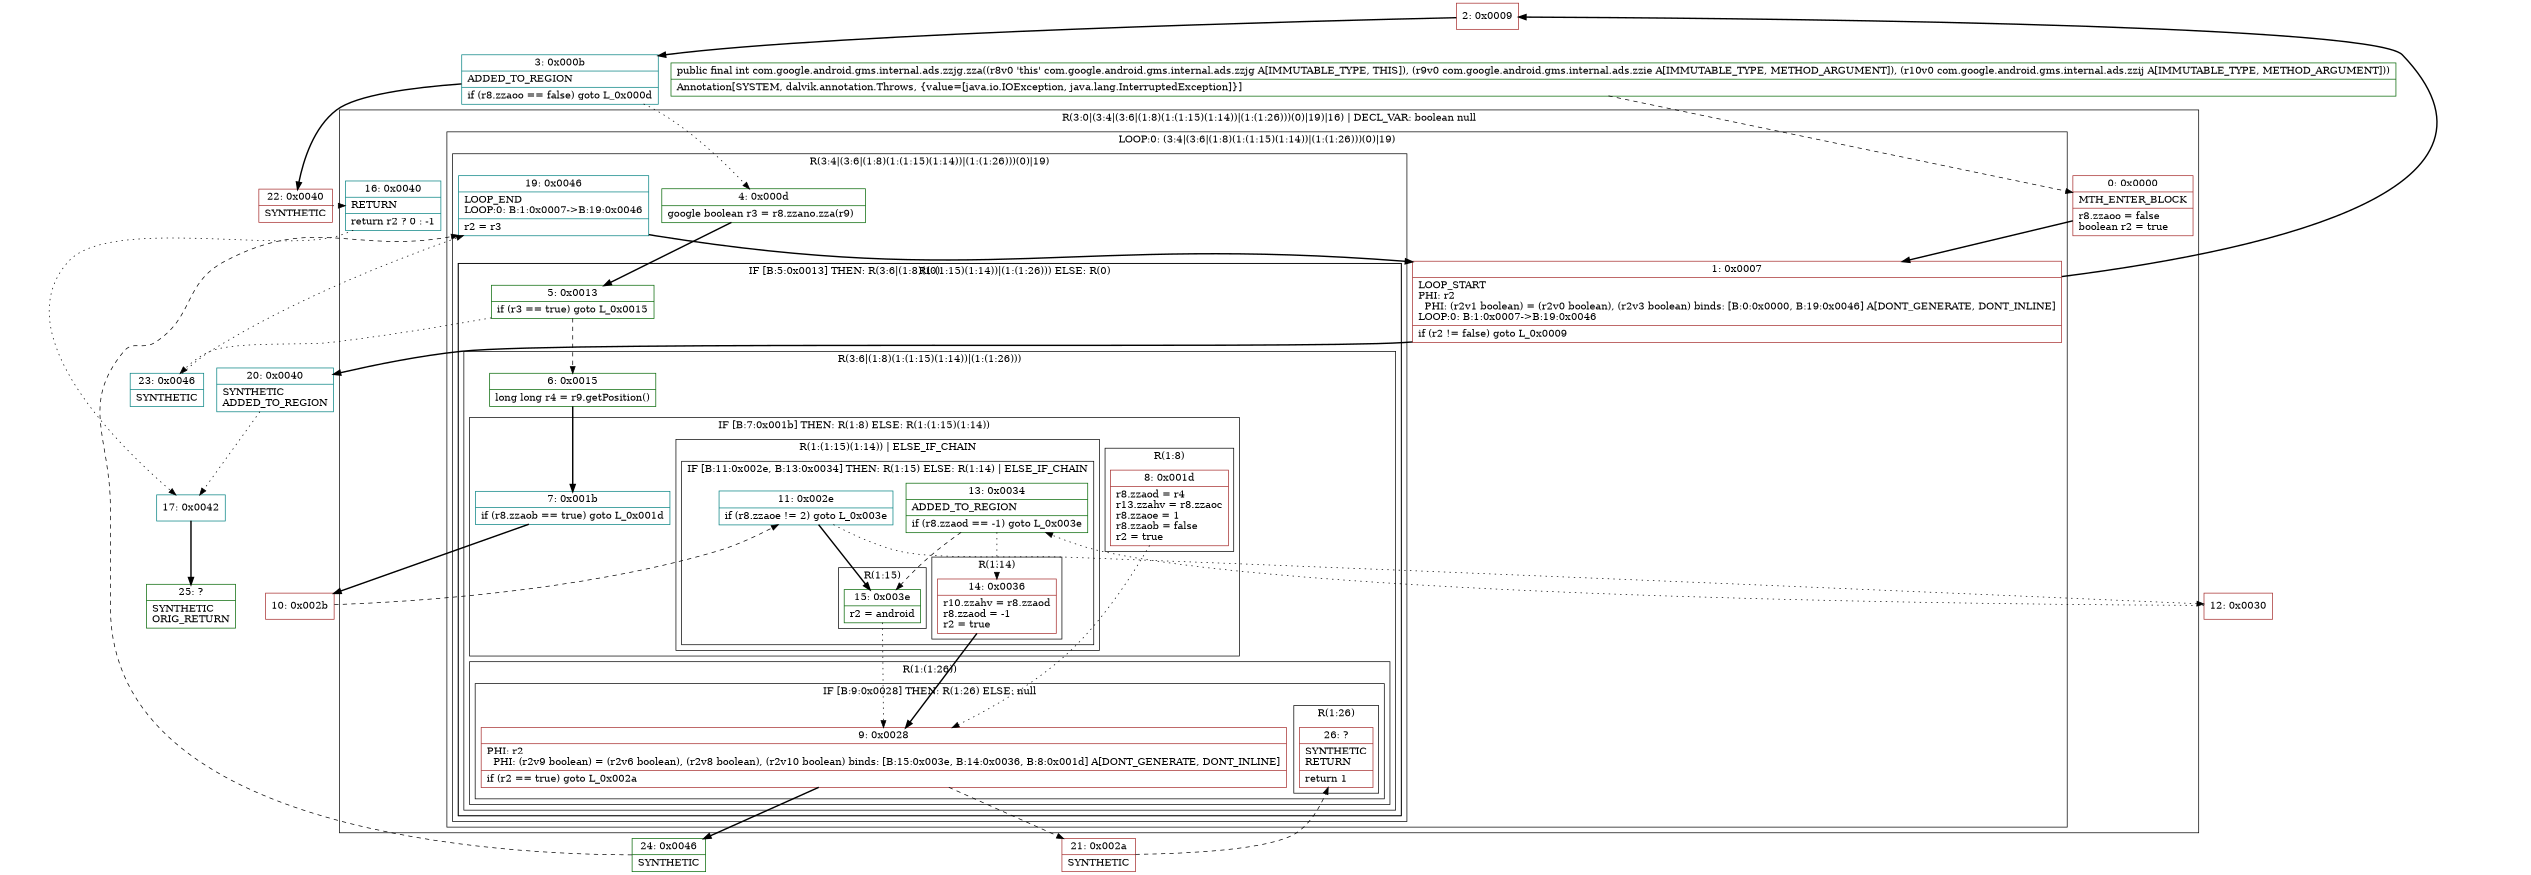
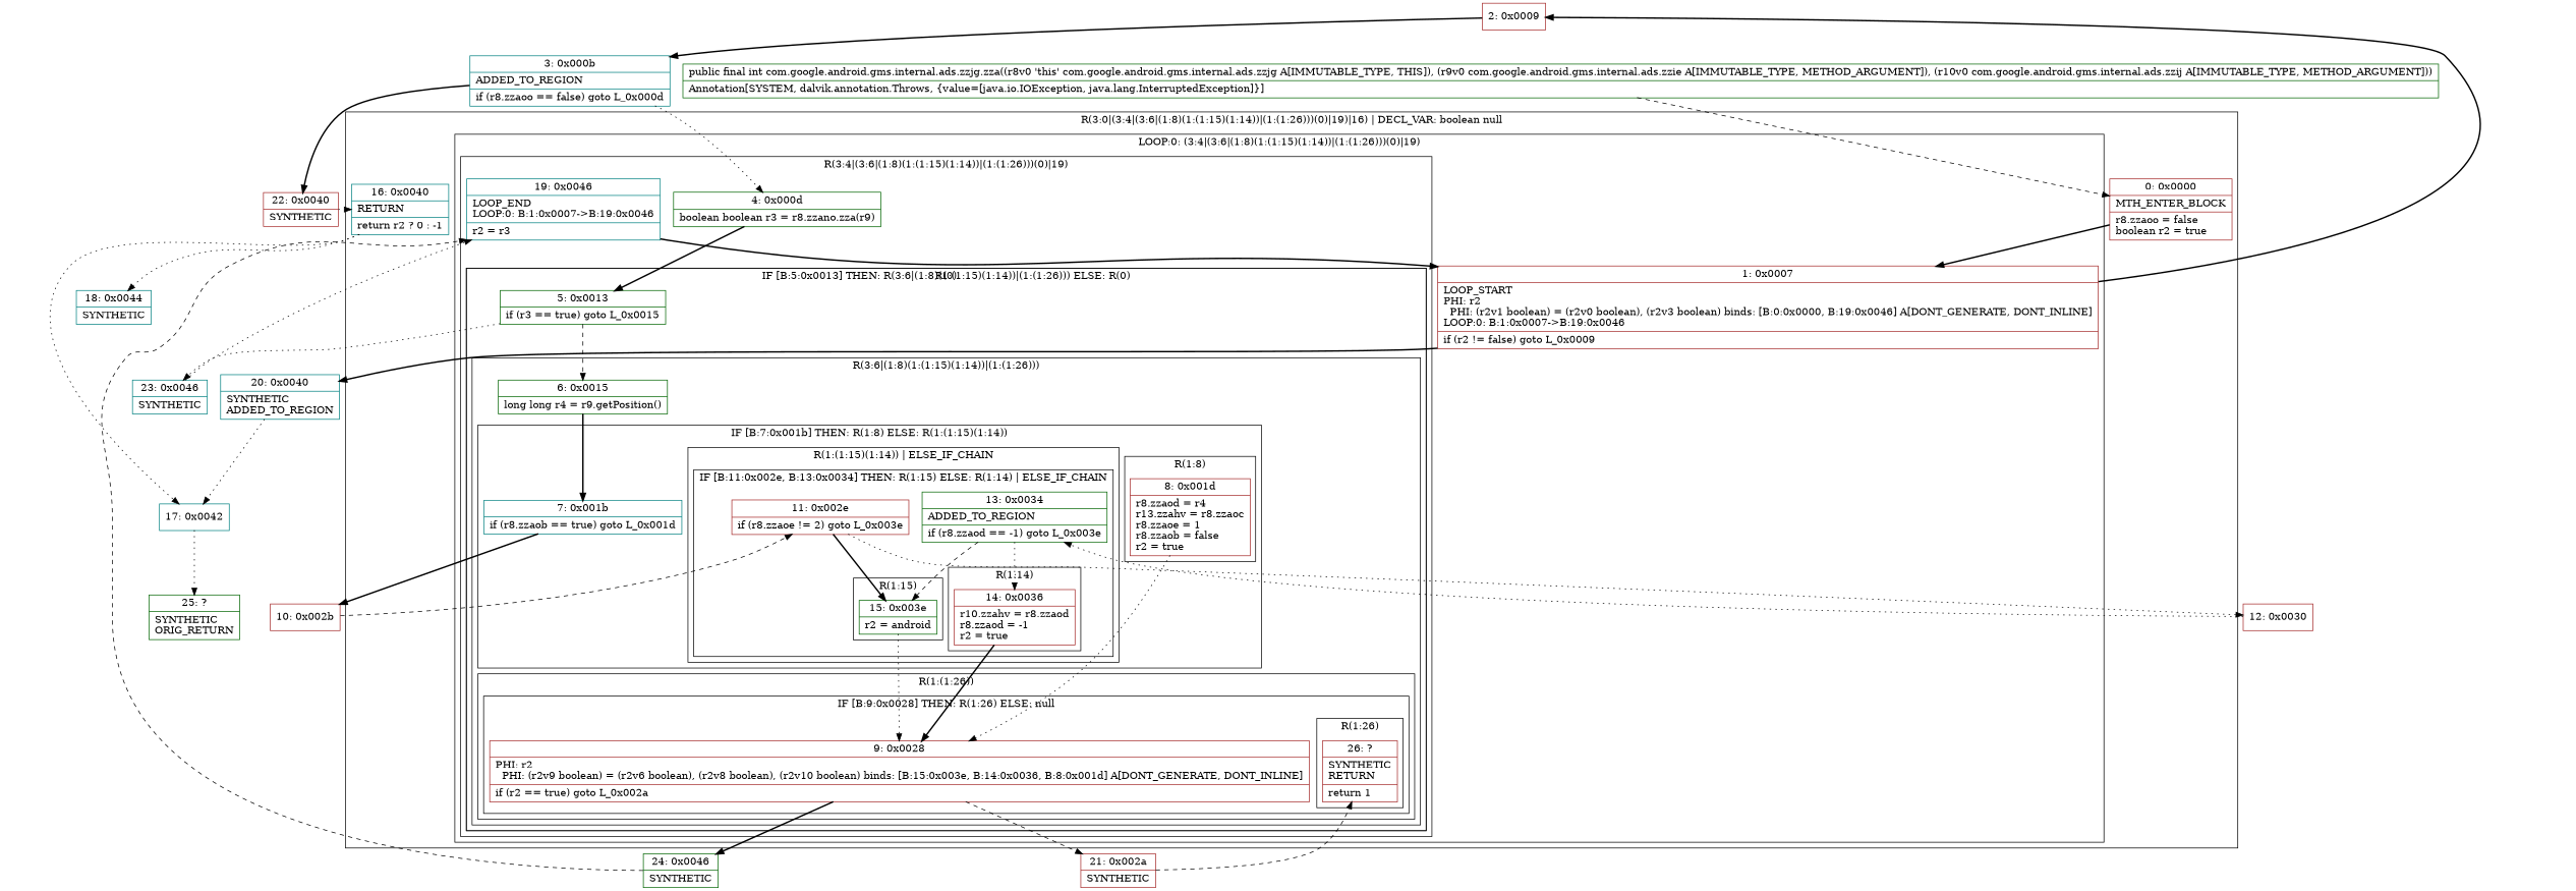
  digraph {
    node [color=brown shape=record]
    edge [style=bold]
    n1 [label="{8\:\ 0x001d|r8.zzaod = r4\lr13.zzahv = r8.zzaoc\lr8.zzaoe = 1\lr8.zzaob = false\lr2 = true\l}"]
    n2 [color=darkgreen label="{15\:\ 0x003e|r2 = android\l}"]
    n3 [label="{14\:\ 0x0036|r10.zzahv = r8.zzaod\lr8.zzaod = \-1\lr2 = true\l}"]
-   n4 [color=teal label="{11\:\ 0x002e|if (r8.zzaoe != 2) goto L_0x003e\l}"]
+   n4 [label="{11\:\ 0x002e|if (r8.zzaoe != 2) goto L_0x003e\l}"]
    n5 [color=darkgreen label="{13\:\ 0x0034|ADDED_TO_REGION\l|if (r8.zzaod == \-1) goto L_0x003e\l}"]
    n6 [color=teal label="{7\:\ 0x001b|if (r8.zzaob == true) goto L_0x001d\l}"]
    n7 [label="{26\:\ ?|SYNTHETIC\lRETURN\l|return 1\l}"]
    n8 [label="{9\:\ 0x0028|PHI: r2 \l  PHI: (r2v9 boolean) = (r2v6 boolean), (r2v8 boolean), (r2v10 boolean) binds: [B:15:0x003e, B:14:0x0036, B:8:0x001d] A[DONT_GENERATE, DONT_INLINE]\l|if (r2 == true) goto L_0x002a\l}"]
    n9 [color=darkgreen label="{6\:\ 0x0015|long long r4 = r9.getPosition()\l}"]
    n10 [color=darkgreen label="{5\:\ 0x0013|if (r3 == true) goto L_0x0015\l}"]
-   n11 [color=darkgreen label="{4\:\ 0x000d|google boolean r3 = r8.zzano.zza(r9)\l}"]
+   n11 [color=darkgreen label="{4\:\ 0x000d|boolean boolean r3 = r8.zzano.zza(r9)\l}"]
    n12 [color=teal label="{19\:\ 0x0046|LOOP_END\lLOOP:0: B:1:0x0007\-\>B:19:0x0046\l|r2 = r3\l}"]
    n13 [label="{1\:\ 0x0007|LOOP_START\lPHI: r2 \l  PHI: (r2v1 boolean) = (r2v0 boolean), (r2v3 boolean) binds: [B:0:0x0000, B:19:0x0046] A[DONT_GENERATE, DONT_INLINE]\lLOOP:0: B:1:0x0007\-\>B:19:0x0046\l|if (r2 != false) goto L_0x0009\l}"]
    n14 [label="{0\:\ 0x0000|MTH_ENTER_BLOCK\l|r8.zzaoo = false\lboolean r2 = true\l}"]
    n15 [color=teal label="{16\:\ 0x0040|RETURN\l|return r2 ? 0 : \-1\l}"]
    n16 [label="{12\:\ 0x0030}"]
    n17 [label="{10\:\ 0x002b}"]
    n18 [label="{21\:\ 0x002a|SYNTHETIC\l}"]
    n19 [color=darkgreen label="{24\:\ 0x0046|SYNTHETIC\l}"]
    n20 [color=teal label="{23\:\ 0x0046|SYNTHETIC\l}"]
    n21 [label="{2\:\ 0x0009}"]
    n22 [color=teal label="{20\:\ 0x0040|SYNTHETIC\lADDED_TO_REGION\l}"]
    n23 [color=teal label="{17\:\ 0x0042}"]
+   n24 [color=teal label="{18\:\ 0x0044|SYNTHETIC\l}"]
    n25 [color=teal label="{3\:\ 0x000b|ADDED_TO_REGION\l|if (r8.zzaoo == false) goto L_0x000d\l}"]
    n26 [color=darkgreen label="{25\:\ ?|SYNTHETIC\lORIG_RETURN\l}"]
    n27 [label="{22\:\ 0x0040|SYNTHETIC\l}"]
    n28 [color=darkgreen label="{public final int com.google.android.gms.internal.ads.zzjg.zza((r8v0 'this' com.google.android.gms.internal.ads.zzjg A[IMMUTABLE_TYPE, THIS]), (r9v0 com.google.android.gms.internal.ads.zzie A[IMMUTABLE_TYPE, METHOD_ARGUMENT]), (r10v0 com.google.android.gms.internal.ads.zzij A[IMMUTABLE_TYPE, METHOD_ARGUMENT]))  | Annotation[SYSTEM, dalvik.annotation.Throws, \{value=[java.io.IOException, java.lang.InterruptedException]\}]\l}"]
    subgraph cluster_1 {
      label="R(3:0|(3:4|(3:6|(1:8)(1:(1:15)(1:14))|(1:(1:26)))(0)|19)|16) | DECL_VAR: boolean null\l"
      n14
      n15
      subgraph cluster_2 {
        label="LOOP:0: (3:4|(3:6|(1:8)(1:(1:15)(1:14))|(1:(1:26)))(0)|19)"
        n13
        subgraph cluster_3 {
          label="R(3:4|(3:6|(1:8)(1:(1:15)(1:14))|(1:(1:26)))(0)|19)"
          n11
          n12
          subgraph cluster_4 {
            label="IF [B:5:0x0013] THEN: R(3:6|(1:8)(1:(1:15)(1:14))|(1:(1:26))) ELSE: R(0)"
            n10
            subgraph cluster_5 {
              label="R(3:6|(1:8)(1:(1:15)(1:14))|(1:(1:26)))"
              n9
              subgraph cluster_6 {
                label="IF [B:7:0x001b] THEN: R(1:8) ELSE: R(1:(1:15)(1:14))"
                n6
                subgraph cluster_7 {
                  label="R(1:8)"
                  n1
                }
                subgraph cluster_8 {
                  label="R(1:(1:15)(1:14)) | ELSE_IF_CHAIN\l"
                  subgraph cluster_9 {
                    label="IF [B:11:0x002e, B:13:0x0034] THEN: R(1:15) ELSE: R(1:14) | ELSE_IF_CHAIN\l"
                    n4
                    n5
                    subgraph cluster_10 {
                      label="R(1:15)"
                      n2
                    }
                    subgraph cluster_11 {
                      label="R(1:14)"
                      n3
                    }
                  }
                }
              }
              subgraph cluster_12 {
                label="R(1:(1:26))"
                subgraph cluster_13 {
                  label="IF [B:9:0x0028] THEN: R(1:26) ELSE: null"
                  n8
                  subgraph cluster_14 {
                    label="R(1:26)"
                    n7
                  }
                }
              }
            }
            subgraph cluster_15 {
              label="R(0)"
            }
          }
        }
      }
    }
    n1 -> n8 [style=dotted]
    n2 -> n8 [style=dotted]
    n3 -> n8
    n4 -> n2
    n4 -> n16 [style=dotted]
    n5 -> n2 [style=dashed]
    n5 -> n3 [style=dotted]
    n6 -> n17
    n8 -> n18 [style=dashed]
    n8 -> n19
    n9 -> n6
    n10 -> n9 [style=dashed]
    n10 -> n20 [style=dotted]
    n11 -> n10
    n12 -> n13
    n13 -> n21
    n13 -> n22
    n14 -> n13
    n15 -> n23 [style=dotted]
+   n15 -> n24 [style=dotted]
    n16 -> n5 [style=dotted]
    n17 -> n4 [style=dashed]
    n18 -> n7 [style=dashed]
    n19 -> n12 [style=dashed]
    n20 -> n12 [style=dotted]
    n21 -> n25
    n22 -> n23 [style=dotted]
-   n23 -> n26
+   n23 -> n26 [style=dotted]
    n25 -> n11 [style=dotted]
    n25 -> n27
    n27 -> n15 [style=dotted]
    n28 -> n14 [style=dashed]
  }
